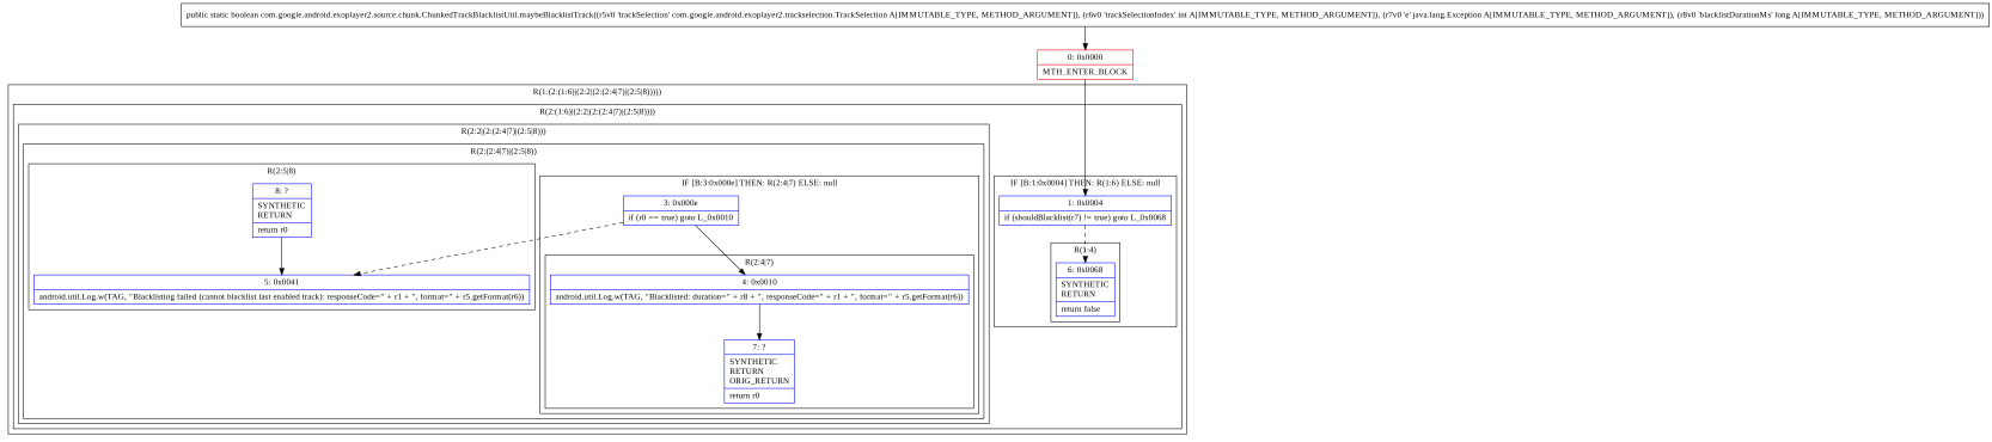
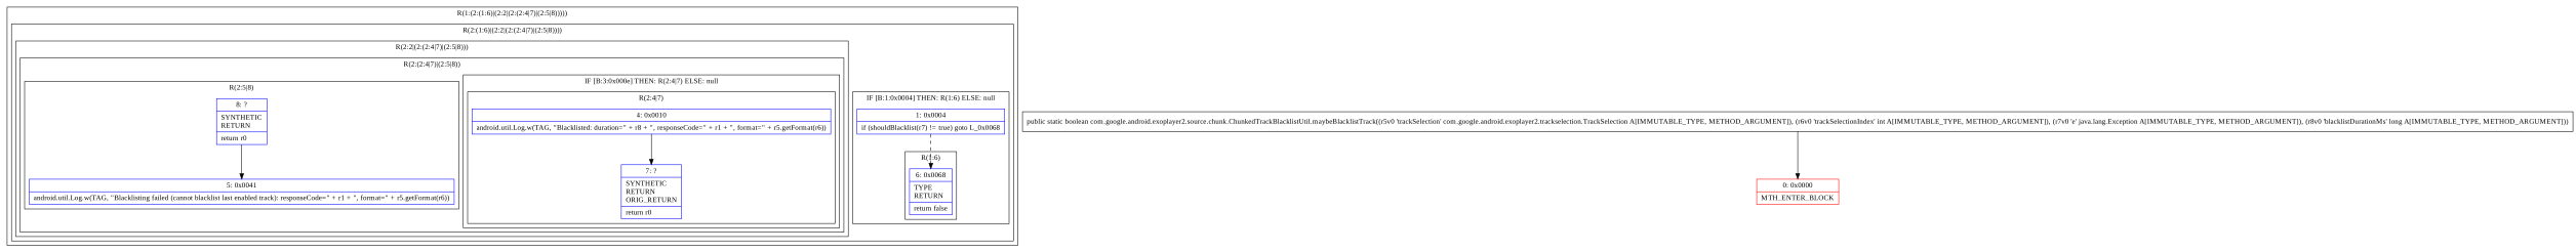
  digraph {
    fontname="Liberation Serif"
    node [color=blue fontname="Liberation Serif" shape=record]
    edge [fontname="Liberation Serif"]
-   n1 [label="{6\:\ 0x0068|SYNTHETIC\lRETURN\l|return false\l}"]
+   n1 [label="{6\:\ 0x0068|TYPE\lRETURN\l|return false\l}"]
    n2 [label="{1\:\ 0x0004|if (shouldBlacklist(r7) != true) goto L_0x0068\l}"]
    n3 [label="{4\:\ 0x0010|android.util.Log.w(TAG, \"Blacklisted: duration=\" + r8 + \", responseCode=\" + r1 + \", format=\" + r5.getFormat(r6))\l}"]
    n4 [label="{7\:\ ?|SYNTHETIC\lRETURN\lORIG_RETURN\l|return r0\l}"]
-   n5 [label="{3\:\ 0x000e|if (r0 == true) goto L_0x0010\l}"]
    n6 [label="{5\:\ 0x0041|android.util.Log.w(TAG, \"Blacklisting failed (cannot blacklist last enabled track): responseCode=\" + r1 + \", format=\" + r5.getFormat(r6))\l}"]
    n7 [label="{8\:\ ?|SYNTHETIC\lRETURN\l|return r0\l}"]
    n8 [color=red label="{0\:\ 0x0000|MTH_ENTER_BLOCK\l}"]
    n9 [label="{public static boolean com.google.android.exoplayer2.source.chunk.ChunkedTrackBlacklistUtil.maybeBlacklistTrack((r5v0 'trackSelection' com.google.android.exoplayer2.trackselection.TrackSelection A[IMMUTABLE_TYPE, METHOD_ARGUMENT]), (r6v0 'trackSelectionIndex' int A[IMMUTABLE_TYPE, METHOD_ARGUMENT]), (r7v0 'e' java.lang.Exception A[IMMUTABLE_TYPE, METHOD_ARGUMENT]), (r8v0 'blacklistDurationMs' long A[IMMUTABLE_TYPE, METHOD_ARGUMENT])) }" color=""]
    subgraph cluster_1 {
      label="R(1:(2:(1:6)|(2:2|(2:(2:4|7)|(2:5|8)))))"
      subgraph cluster_2 {
        label="R(2:(1:6)|(2:2|(2:(2:4|7)|(2:5|8))))"
        subgraph cluster_3 {
          label="IF [B:1:0x0004] THEN: R(1:6) ELSE: null"
          n2
          subgraph cluster_4 {
-           label="R(1:4)"
+           label="R(1:6)"
            n1
          }
        }
        subgraph cluster_5 {
          label="R(2:2|(2:(2:4|7)|(2:5|8)))"
          subgraph cluster_6 {
            label="R(2:(2:4|7)|(2:5|8))"
            subgraph cluster_7 {
              label="IF [B:3:0x000e] THEN: R(2:4|7) ELSE: null"
-             n5
              subgraph cluster_8 {
                label="R(2:4|7)"
                n3
                n4
              }
            }
            subgraph cluster_9 {
              label="R(2:5|8)"
              n6
              n7
            }
          }
        }
      }
    }
    n2 -> n1 [style=dashed]
    n3 -> n4
-   n5 -> n3
-   n5 -> n6 [style=dashed]
    n7 -> n6
-   n8 -> n2
    n9 -> n8
  }
